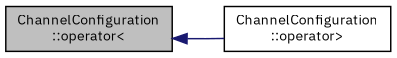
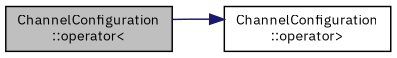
  digraph {
    rankdir=LR
    fontname="IBM Plex Sans"
    node [color=black fontname="IBM Plex Sans" fontsize=10 shape=record style=filled]
    n1 [fillcolor=grey75 fontcolor=black height=0.2 label="ChannelConfiguration\l::operator\<" width=0.4]
    n2 [fillcolor=white height=0.2 label="ChannelConfiguration\l::operator\>" width=0.4]
-   n1 -> n2 [color=midnightblue dir=back fontname="IBM Plex Sans" fontsize=10 labelfontname=Helvetica labelfontsize=10 style=solid]
+   n2 -> n1 [color=midnightblue dir=back fontname="IBM Plex Sans" fontsize=10 labelfontname=Helvetica labelfontsize=10 style=solid]
  }
